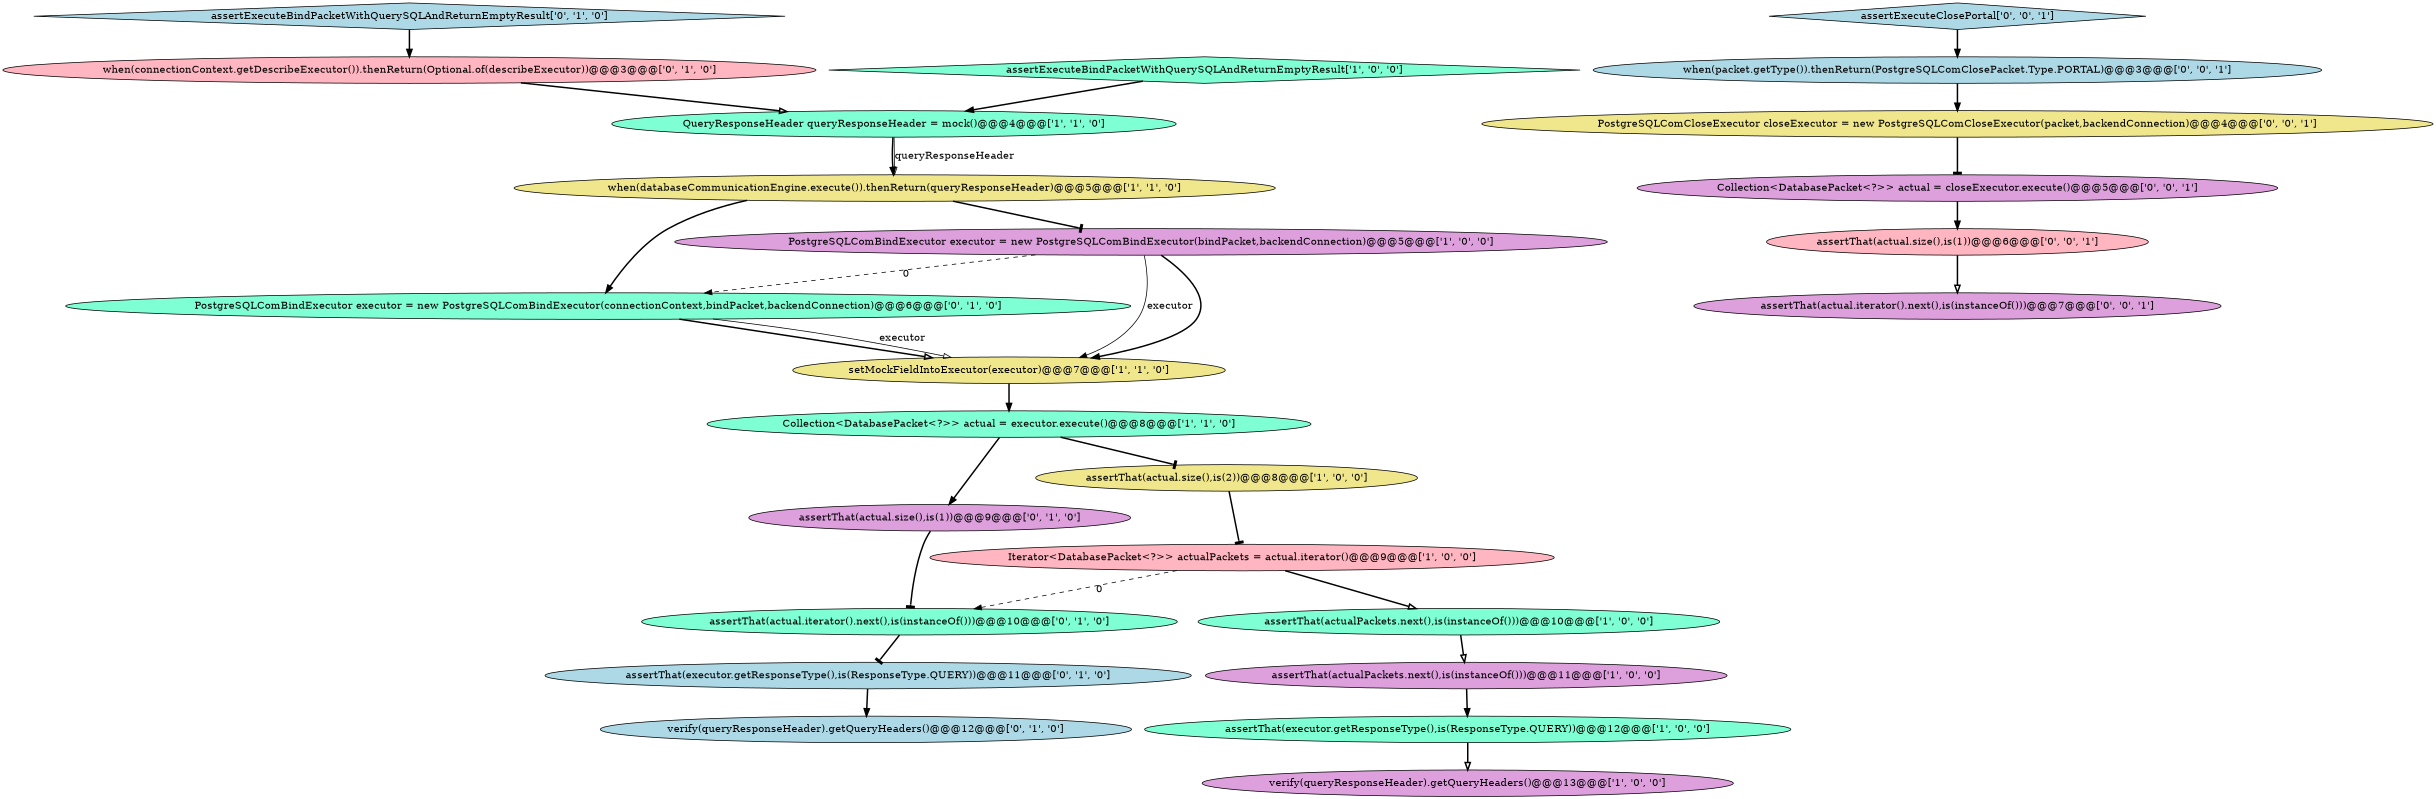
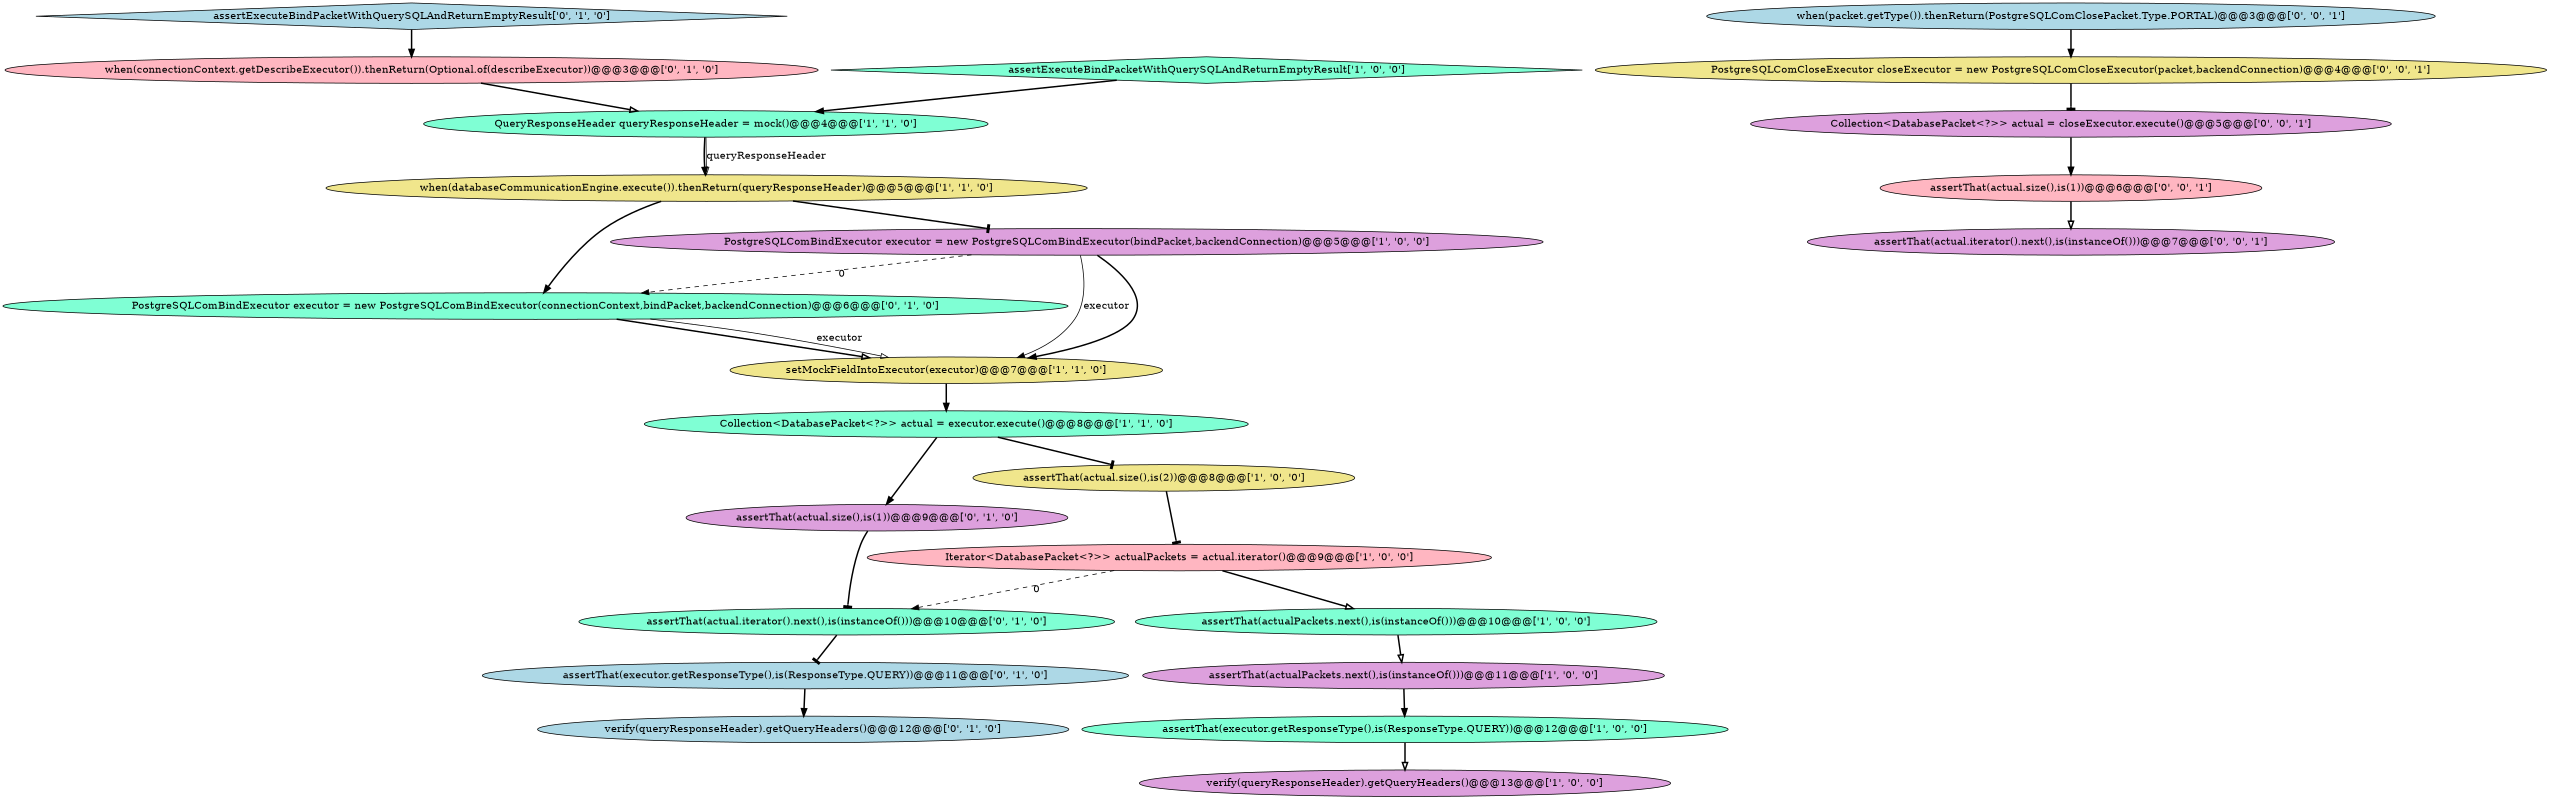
  digraph {
    node [fillcolor=aquamarine shape=ellipse style=filled]
    edge [arrowhead=normal style=bold]
    n1 [fillcolor=plum label="assertThat(actual.size(),is(1))@@@9@@@['0', '1', '0']"]
    n2 [label="assertThat(actual.iterator().next(),is(instanceOf()))@@@10@@@['0', '1', '0']"]
    n3 [fillcolor=lightblue label="assertThat(executor.getResponseType(),is(ResponseType.QUERY))@@@11@@@['0', '1', '0']"]
    n4 [label="Collection<DatabasePacket<?>> actual = executor.execute()@@@8@@@['1', '1', '0']"]
    n5 [fillcolor=khaki label="assertThat(actual.size(),is(2))@@@8@@@['1', '0', '0']"]
    n6 [fillcolor=lightpink label="Iterator<DatabasePacket<?>> actualPackets = actual.iterator()@@@9@@@['1', '0', '0']"]
    n7 [label="assertThat(actualPackets.next(),is(instanceOf()))@@@10@@@['1', '0', '0']"]
    n8 [fillcolor=plum label="assertThat(actualPackets.next(),is(instanceOf()))@@@11@@@['1', '0', '0']"]
    n9 [label="assertThat(executor.getResponseType(),is(ResponseType.QUERY))@@@12@@@['1', '0', '0']"]
    n10 [fillcolor=plum label="verify(queryResponseHeader).getQueryHeaders()@@@13@@@['1', '0', '0']"]
    n11 [fillcolor=lightpink label="when(connectionContext.getDescribeExecutor()).thenReturn(Optional.of(describeExecutor))@@@3@@@['0', '1', '0']"]
    n12 [label="QueryResponseHeader queryResponseHeader = mock()@@@4@@@['1', '1', '0']"]
    n13 [fillcolor=khaki label="when(databaseCommunicationEngine.execute()).thenReturn(queryResponseHeader)@@@5@@@['1', '1', '0']"]
    n14 [fillcolor=lightblue label="verify(queryResponseHeader).getQueryHeaders()@@@12@@@['0', '1', '0']"]
    n15 [label="PostgreSQLComBindExecutor executor = new PostgreSQLComBindExecutor(connectionContext,bindPacket,backendConnection)@@@6@@@['0', '1', '0']"]
    n16 [fillcolor=plum label="PostgreSQLComBindExecutor executor = new PostgreSQLComBindExecutor(bindPacket,backendConnection)@@@5@@@['1', '0', '0']"]
    n17 [fillcolor=khaki label="setMockFieldIntoExecutor(executor)@@@7@@@['1', '1', '0']"]
    n18 [fillcolor=lightblue label="when(packet.getType()).thenReturn(PostgreSQLComClosePacket.Type.PORTAL)@@@3@@@['0', '0', '1']"]
    n19 [fillcolor=khaki label="PostgreSQLComCloseExecutor closeExecutor = new PostgreSQLComCloseExecutor(packet,backendConnection)@@@4@@@['0', '0', '1']"]
    n20 [fillcolor=plum label="Collection<DatabasePacket<?>> actual = closeExecutor.execute()@@@5@@@['0', '0', '1']"]
    n21 [fillcolor=lightpink label="assertThat(actual.size(),is(1))@@@6@@@['0', '0', '1']"]
    n22 [fillcolor=lightblue label="assertExecuteBindPacketWithQuerySQLAndReturnEmptyResult['0', '1', '0']" shape=diamond]
    n23 [fillcolor=plum label="assertThat(actual.iterator().next(),is(instanceOf()))@@@7@@@['0', '0', '1']"]
-   n24 [fillcolor=lightblue label="assertExecuteClosePortal['0', '0', '1']" shape=diamond]
    n25 [label="assertExecuteBindPacketWithQuerySQLAndReturnEmptyResult['1', '0', '0']" shape=diamond]
    n1 -> n2 [arrowhead=tee]
    n2 -> n3 [arrowhead=tee]
    n3 -> n14
    n4 -> n1
    n4 -> n5 [arrowhead=tee]
    n5 -> n6 [arrowhead=tee]
    n6 -> n2 [label=0 style=dashed]
    n6 -> n7 [arrowhead=onormal]
    n7 -> n8 [arrowhead=onormal]
    n8 -> n9
    n9 -> n10 [arrowhead=onormal]
    n11 -> n12 [arrowhead=onormal]
    n12 -> n13
    n12 -> n13 [arrowhead=onormal label=queryResponseHeader style=solid]
    n13 -> n15
    n13 -> n16 [arrowhead=tee]
    n15 -> n17 [arrowhead=onormal]
    n15 -> n17 [arrowhead=onormal label=executor style=solid]
    n16 -> n15 [label=0 style=dashed]
    n16 -> n17 [label=executor style=solid]
    n16 -> n17
    n17 -> n4
    n18 -> n19
    n19 -> n20 [arrowhead=tee]
    n20 -> n21
    n21 -> n23 [arrowhead=onormal]
    n22 -> n11
-   n24 -> n18
    n25 -> n12
  }
